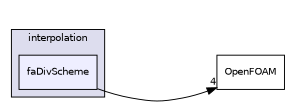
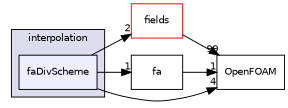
  digraph {
    compound=true
    rankdir=LR
    node [fontname=Helvetica fontsize=10 shape=box]
    edge [headlabel=1 labeldistance=1.5 labelfontname=Helvetica labelfontsize=10]
    n1 [fillcolor="#eeeeff" label=faDivScheme pencolor=black style=filled]
+   n2 [color=red label=fields]
+   n3 [label=fa]
    n4 [color=black label=OpenFOAM]
    subgraph cluster_1 {
      bgcolor="#ddddee"
      fontname=Helvetica
      fontsize=10
      label=interpolation
      pencolor=black
      n1
    }
+   n1 -> n2 [headlabel=2]
+   n1 -> n3
    n1 -> n4 [headlabel=4]
+   n2 -> n4 [headlabel=99]
+   n3 -> n4
  }
